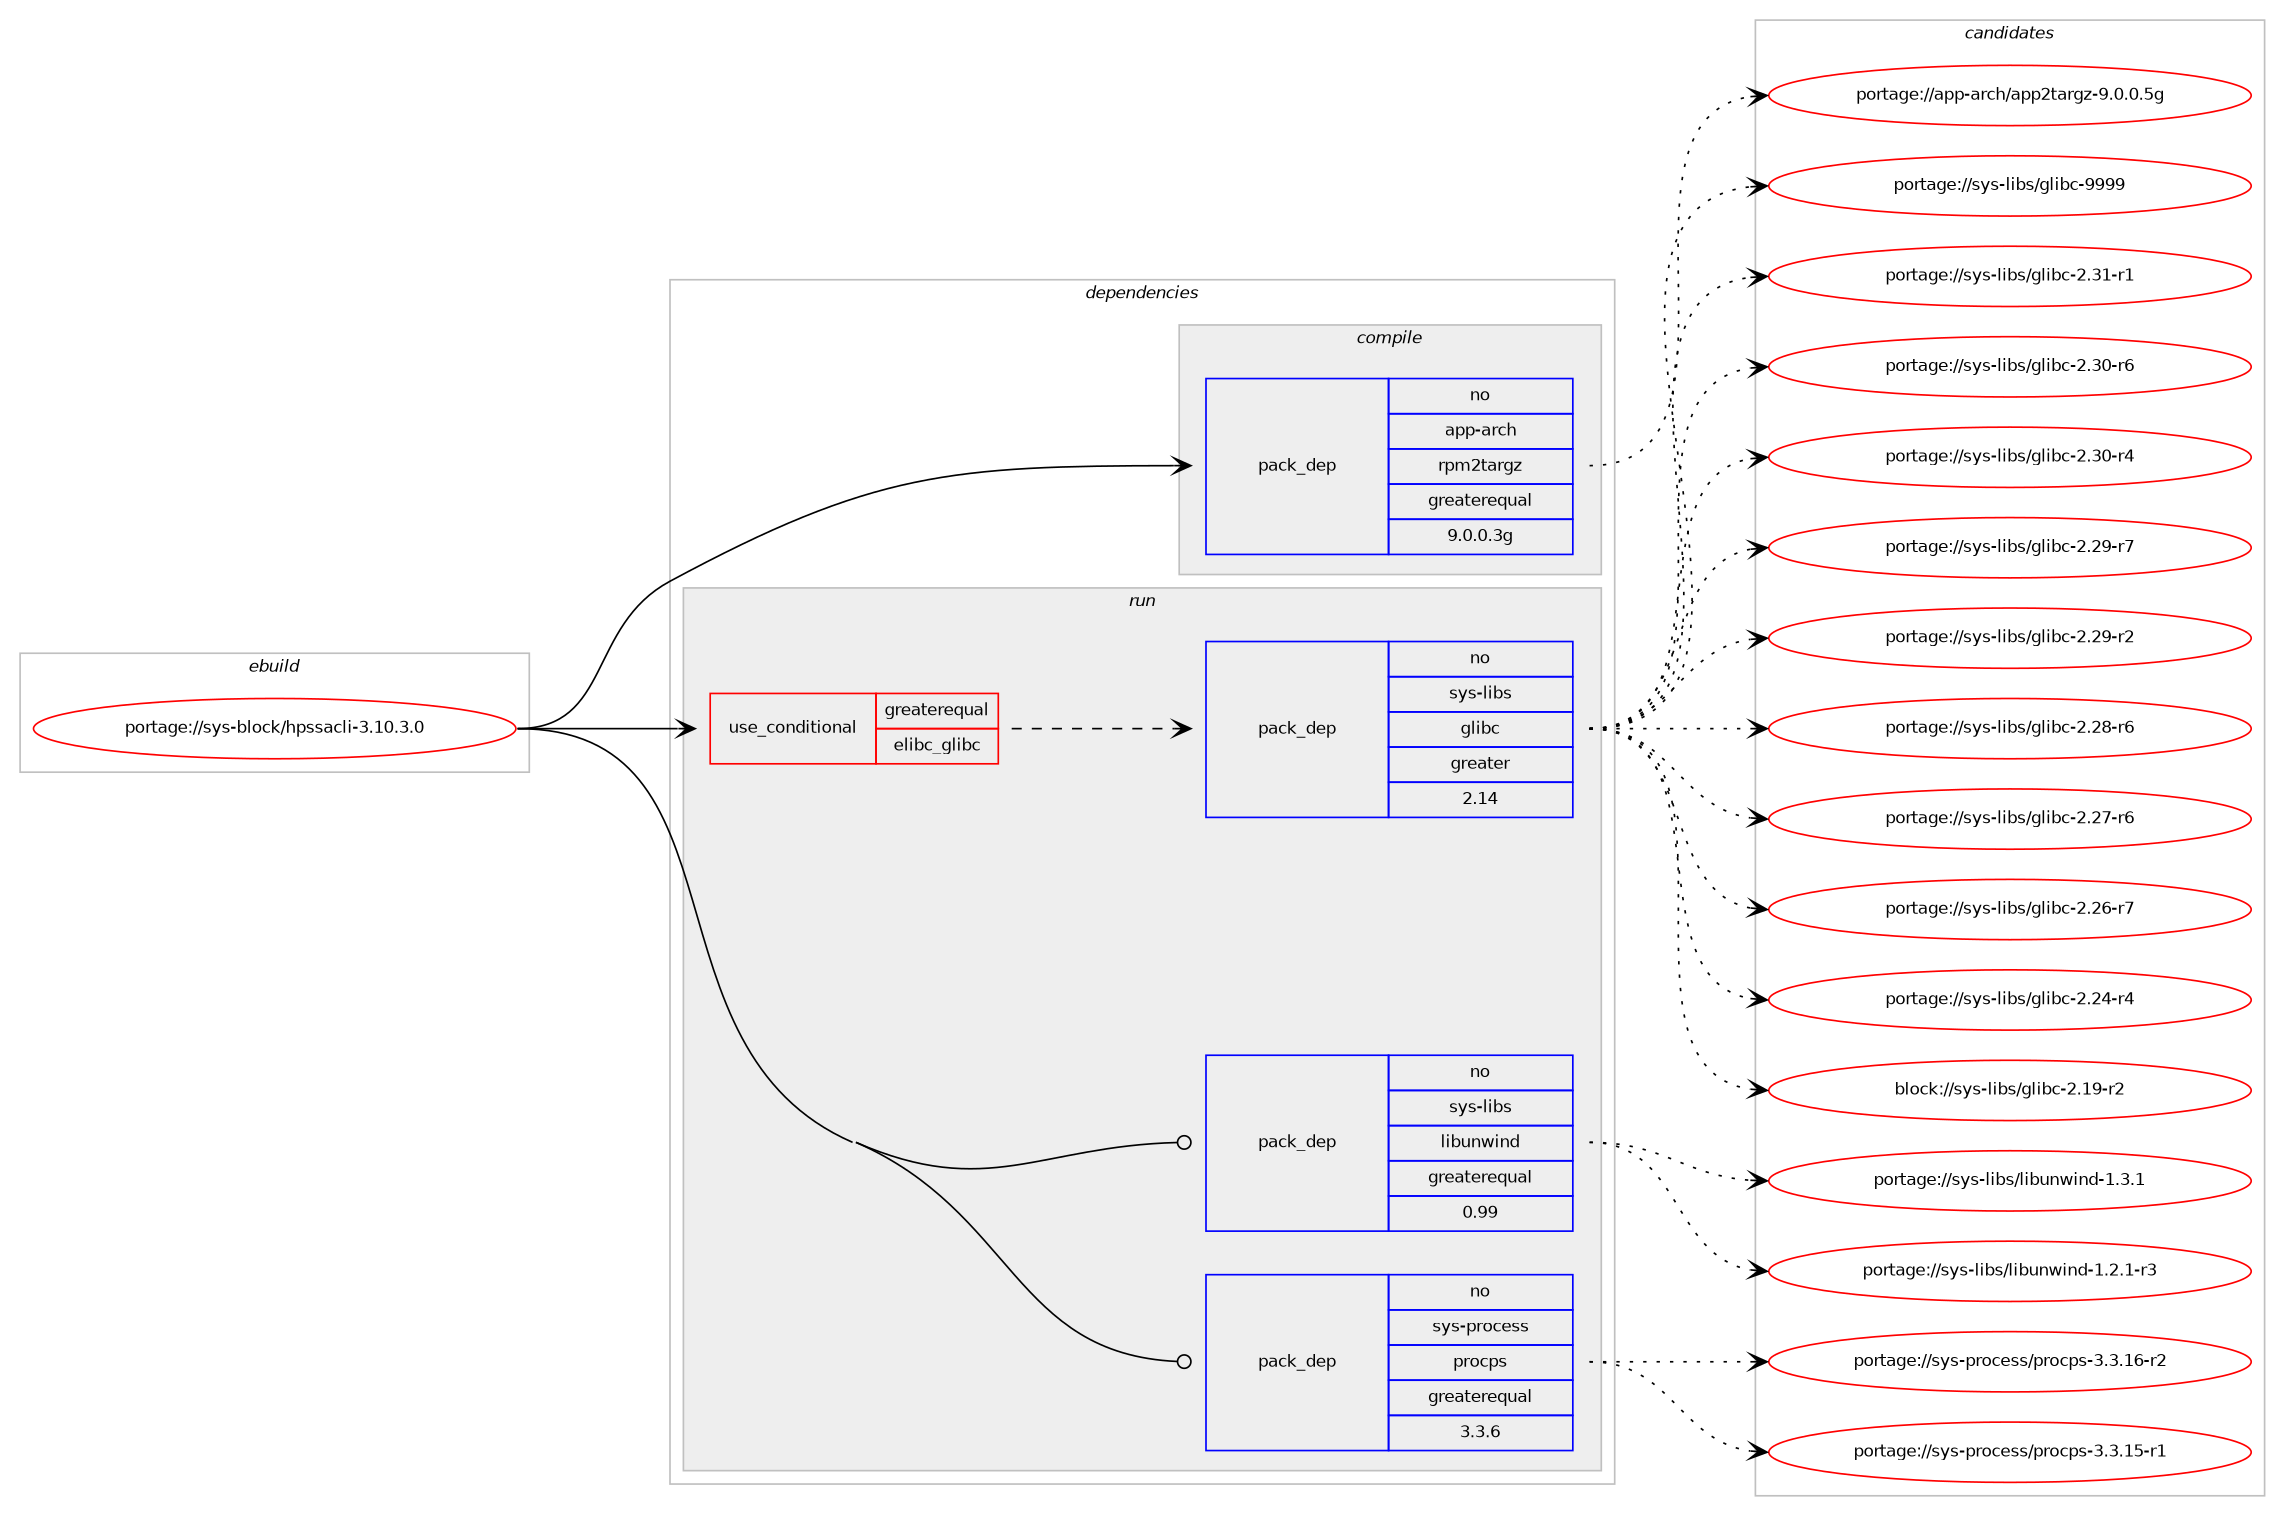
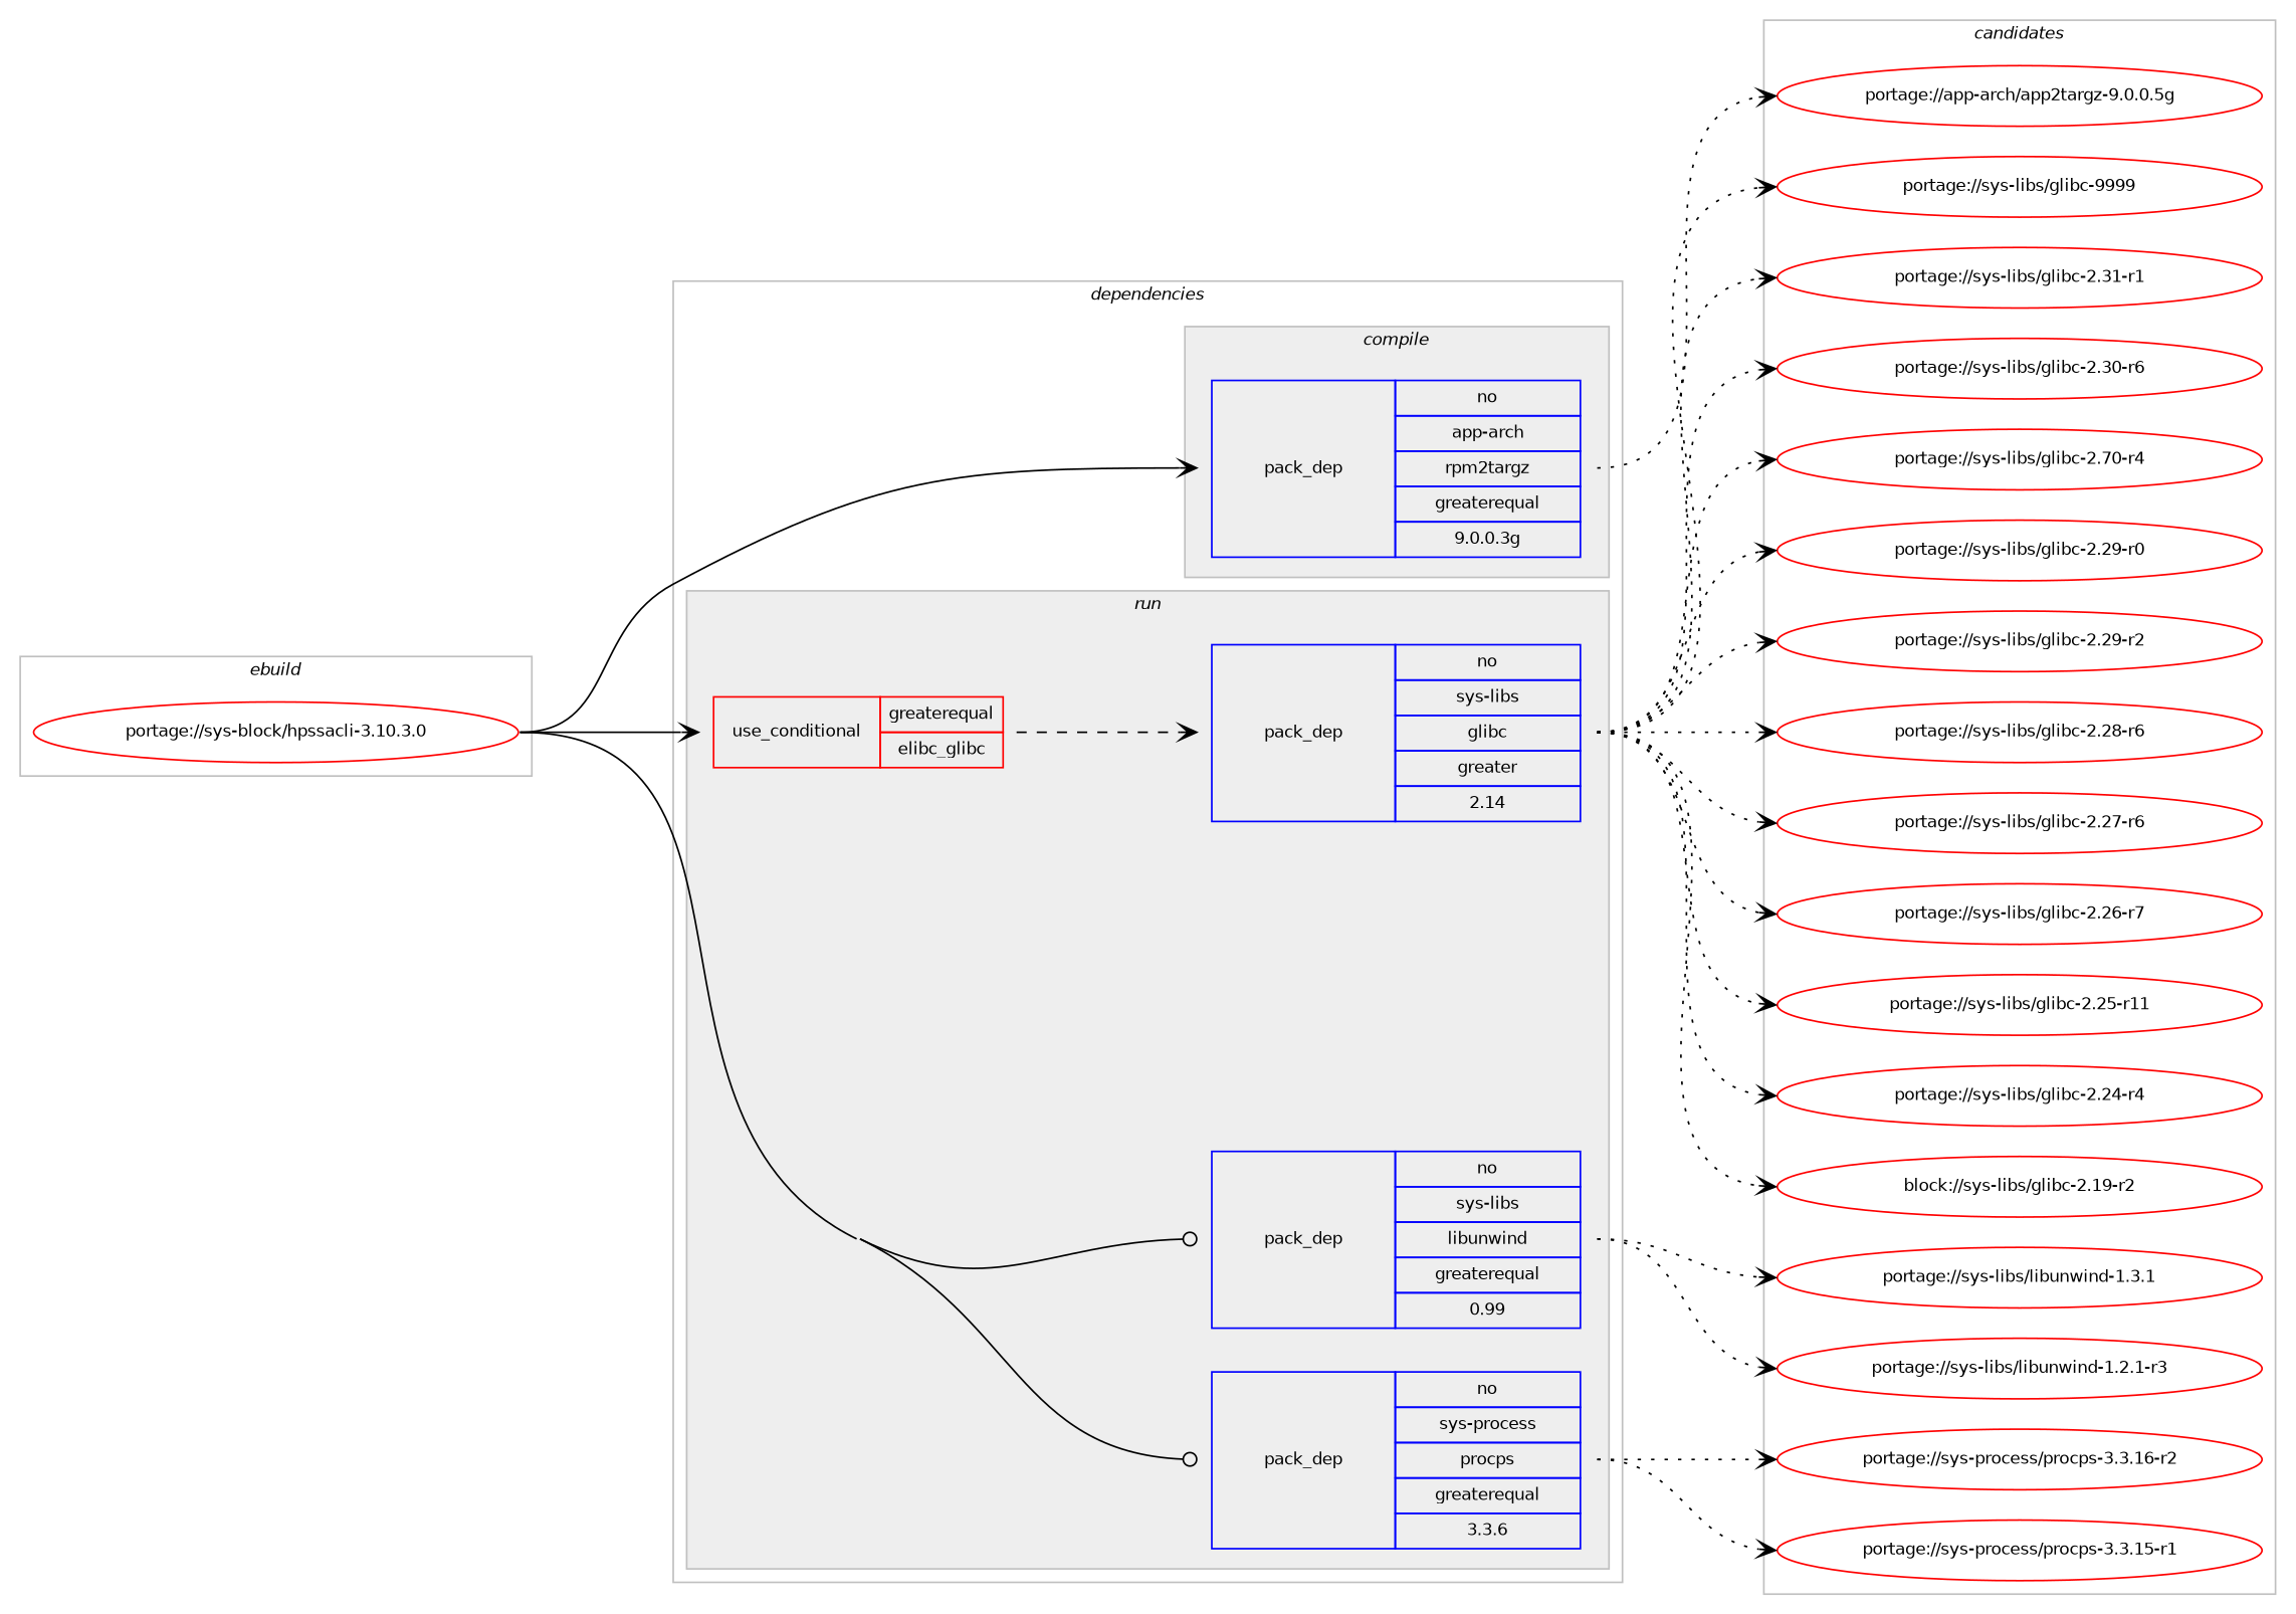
  digraph {
    compound=true
    concentrate=true
    fontname=Helvetica
    fontsize=10
    newrank=true
    rankdir=LR
    ranksep=1.5
    node [color=red fontname=Helvetica fontsize=10]
    edge [arrowhead=vee headport=w style=dotted tailport=e weight=100]
    n1 [label="portage://sys-block/hpssacli-3.10.3.0" width=4]
    n2 [color=blue label=<<TABLE BORDER="0" CELLBORDER="1" CELLSPACING="0" CELLPADDING="4" WIDTH="220"><TR><TD ROWSPAN="6" CELLPADDING="30">pack_dep</TD></TR><TR><TD WIDTH="110">no</TD></TR><TR><TD>app-arch</TD></TR><TR><TD>rpm2targz</TD></TR><TR><TD>greaterequal</TD></TR><TR><TD>9.0.0.3g</TD></TR></TABLE>> shape=none]
    n3 [color=blue label=<<TABLE BORDER="0" CELLBORDER="1" CELLSPACING="0" CELLPADDING="4" WIDTH="220"><TR><TD ROWSPAN="6" CELLPADDING="30">pack_dep</TD></TR><TR><TD WIDTH="110">no</TD></TR><TR><TD>sys-libs</TD></TR><TR><TD>glibc</TD></TR><TR><TD>greater</TD></TR><TR><TD>2.14</TD></TR></TABLE>> shape=none]
    n4 [label=<<TABLE BORDER="0" CELLBORDER="1" CELLSPACING="0" CELLPADDING="4"><TR><TD ROWSPAN="3" CELLPADDING="10">use_conditional</TD></TR><TR><TD>greaterequal</TD></TR><TR><TD>elibc_glibc</TD></TR></TABLE>> shape=none]
    n5 [color=blue label=<<TABLE BORDER="0" CELLBORDER="1" CELLSPACING="0" CELLPADDING="4" WIDTH="220"><TR><TD ROWSPAN="6" CELLPADDING="30">pack_dep</TD></TR><TR><TD WIDTH="110">no</TD></TR><TR><TD>sys-libs</TD></TR><TR><TD>libunwind</TD></TR><TR><TD>greaterequal</TD></TR><TR><TD>0.99</TD></TR></TABLE>> shape=none]
    n6 [color=blue label=<<TABLE BORDER="0" CELLBORDER="1" CELLSPACING="0" CELLPADDING="4" WIDTH="220"><TR><TD ROWSPAN="6" CELLPADDING="30">pack_dep</TD></TR><TR><TD WIDTH="110">no</TD></TR><TR><TD>sys-process</TD></TR><TR><TD>procps</TD></TR><TR><TD>greaterequal</TD></TR><TR><TD>3.3.6</TD></TR></TABLE>> shape=none]
    n7 [label="portage://app-arch/app2targz-9.0.0.5g" width=4]
    n8 [label="portage://sys-libs/glibc-9999" width=4]
    n9 [label="portage://sys-libs/glibc-2.31-r1" width=4]
    n10 [label="portage://sys-libs/glibc-2.30-r6" width=4]
-   n11 [label="portage://sys-libs/glibc-2.30-r4" width=4]
-   n12 [label="portage://sys-libs/glibc-2.29-r7" width=4]
+   n11 [label="portage://sys-libs/glibc-2.70-r4" width=4]
+   n12 [label="portage://sys-libs/glibc-2.29-r0" width=4]
    n13 [label="portage://sys-libs/glibc-2.29-r2" width=4]
    n14 [label="portage://sys-libs/glibc-2.28-r6" width=4]
    n15 [label="portage://sys-libs/glibc-2.27-r6" width=4]
    n16 [label="portage://sys-libs/glibc-2.26-r7" width=4]
+   n17 [label="portage://sys-libs/glibc-2.25-r11" width=4]
    n18 [label="portage://sys-libs/glibc-2.24-r4" width=4]
    n19 [label="block://sys-libs/glibc-2.19-r2" width=4]
    n20 [label="portage://sys-libs/libunwind-1.3.1" width=4]
    n21 [label="portage://sys-libs/libunwind-1.2.1-r3" width=4]
    n22 [label="portage://sys-process/procps-3.3.16-r2" width=4]
    n23 [label="portage://sys-process/procps-3.3.15-r1" width=4]
    subgraph cluster_1 {
      color=gray
      label=<<i>ebuild</i>>
      rank=same
      n1
    }
    subgraph cluster_2 {
      color=gray
      label=<<i>dependencies</i>>
      subgraph cluster_3 {
        color=gray
        fillcolor="#eeeeee"
        label=<<i>compile</i>>
        style=filled
        subgraph sub_4 {
          color=gray
          fillcolor="#eeeeee"
          label=<<i>compile</i>>
          style=filled
          n2
        }
      }
      subgraph cluster_5 {
        color=gray
        fillcolor="#eeeeee"
        label=<<i>compile and run</i>>
        style=filled
      }
      subgraph cluster_6 {
        color=gray
        fillcolor="#eeeeee"
        label=<<i>run</i>>
        style=filled
        subgraph sub_7 {
          color=gray
          fillcolor="#eeeeee"
          label=<<i>run</i>>
          style=filled
          n4
          subgraph sub_8 {
            color=gray
            fillcolor="#eeeeee"
            label=<<i>run</i>>
            style=filled
            n3
          }
        }
        subgraph sub_9 {
          color=gray
          fillcolor="#eeeeee"
          label=<<i>run</i>>
          style=filled
          n5
        }
        subgraph sub_10 {
          color=gray
          fillcolor="#eeeeee"
          label=<<i>run</i>>
          style=filled
          n6
        }
      }
    }
    subgraph cluster_11 {
      color=gray
      label=<<i>candidates</i>>
      rank=same
      subgraph sub_12 {
        color=black
        label=<<i>candidates</i>>
        nodesep=1
        rank=same
        n7
      }
      subgraph sub_13 {
        color=black
        label=<<i>candidates</i>>
        nodesep=1
        rank=same
        n8
        n9
        n10
        n11
        n12
        n13
        n14
        n15
        n16
+       n17
        n18
        n19
      }
      subgraph sub_14 {
        color=black
        label=<<i>candidates</i>>
        nodesep=1
        rank=same
        n20
        n21
      }
      subgraph sub_15 {
        color=black
        label=<<i>candidates</i>>
        nodesep=1
        rank=same
        n22
        n23
      }
    }
    n1 -> n2 [style=solid weight=20]
    n1 -> n4 [style=solid weight=20]
    n1 -> n5 [arrowhead=odot style=solid weight=20]
    n1 -> n6 [arrowhead=odot style=solid weight=20]
    n2 -> n7
    n3 -> n8
    n3 -> n9
    n3 -> n10
    n3 -> n11
    n3 -> n12
    n3 -> n13
    n3 -> n14
    n3 -> n15
    n3 -> n16
+   n3 -> n17
    n3 -> n18
    n3 -> n19
    n4 -> n3 [style=dashed weight=20]
    n5 -> n20
    n5 -> n21
    n6 -> n22
    n6 -> n23
  }
